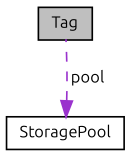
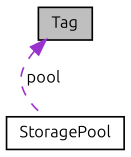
  digraph {
    fontname=Ubuntu
    node [color=black fontname=Ubuntu fontsize=10 shape=record style=filled]
    n1 [fillcolor=grey75 fontcolor=black height=0.2 label=Tag width=0.4]
    n2 [fillcolor=white height=0.2 label=StoragePool width=0.4]
-   n2 -> n1 [color=darkorchid3 dir=back fontname=Ubuntu fontsize=10 label=" pool" labelfontname=Helvetica labelfontsize=10 style=dashed]
+   n1 -> n2 [color=darkorchid3 dir=back fontname=Ubuntu fontsize=10 label=" pool" labelfontname=Helvetica labelfontsize=10 style=dashed]
  }
